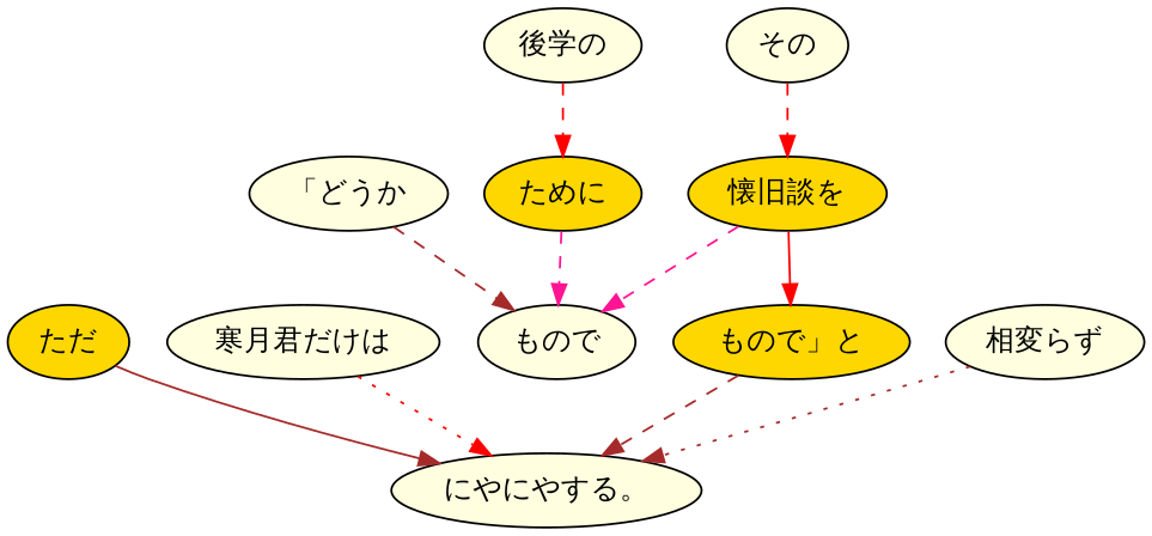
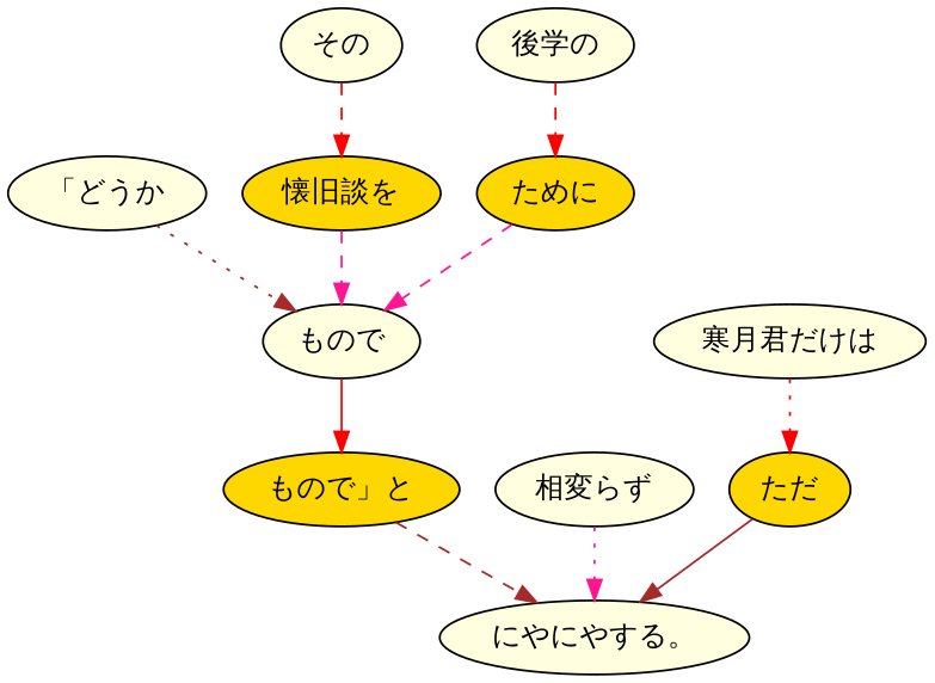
  digraph {
    node [fillcolor=lightyellow style=filled]
    edge [color=red style=dashed]
    n1 [fillcolor=gold label="ただ"]
    n2 [label="にやにやする。"]
    n3 [label="寒月君だけは"]
    n4 [label="「どうか"]
    n5 [label="もので"]
    n6 [fillcolor=gold label="もので」と"]
    n7 [label="その"]
    n8 [fillcolor=gold label="懐旧談を"]
    n9 [label="後学の"]
    n10 [fillcolor=gold label="ために"]
    n11 [label="相変らず"]
    n1 -> n2 [color=brown style=solid]
-   n3 -> n2 [style=dotted]
-   n4 -> n5 [color=brown]
-   n8 -> n6 [style=solid]
+   n3 -> n1 [style=dotted]
+   n4 -> n5 [color=brown style=dotted]
+   n5 -> n6 [style=solid]
    n6 -> n2 [color=brown]
    n7 -> n8
    n8 -> n5 [color=deeppink]
    n9 -> n10
    n10 -> n5 [color=deeppink]
-   n11 -> n2 [color=brown style=dotted]
+   n11 -> n2 [color=deeppink style=dotted]
  }
